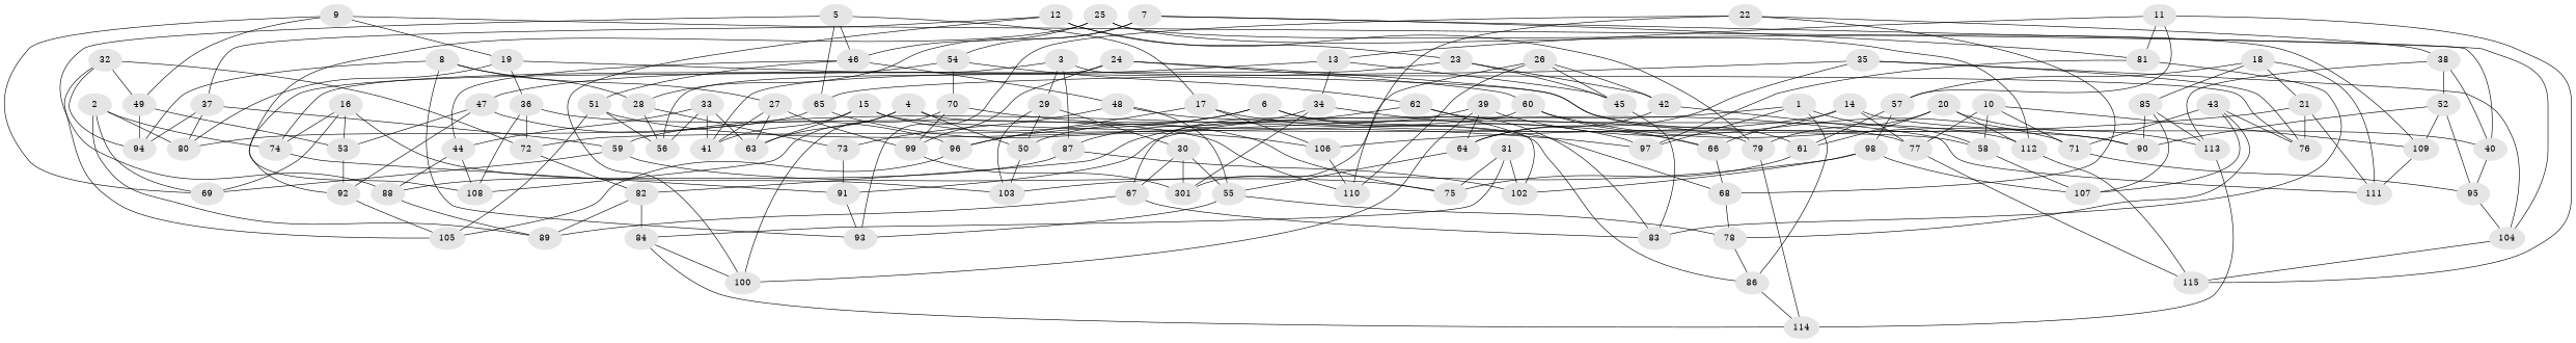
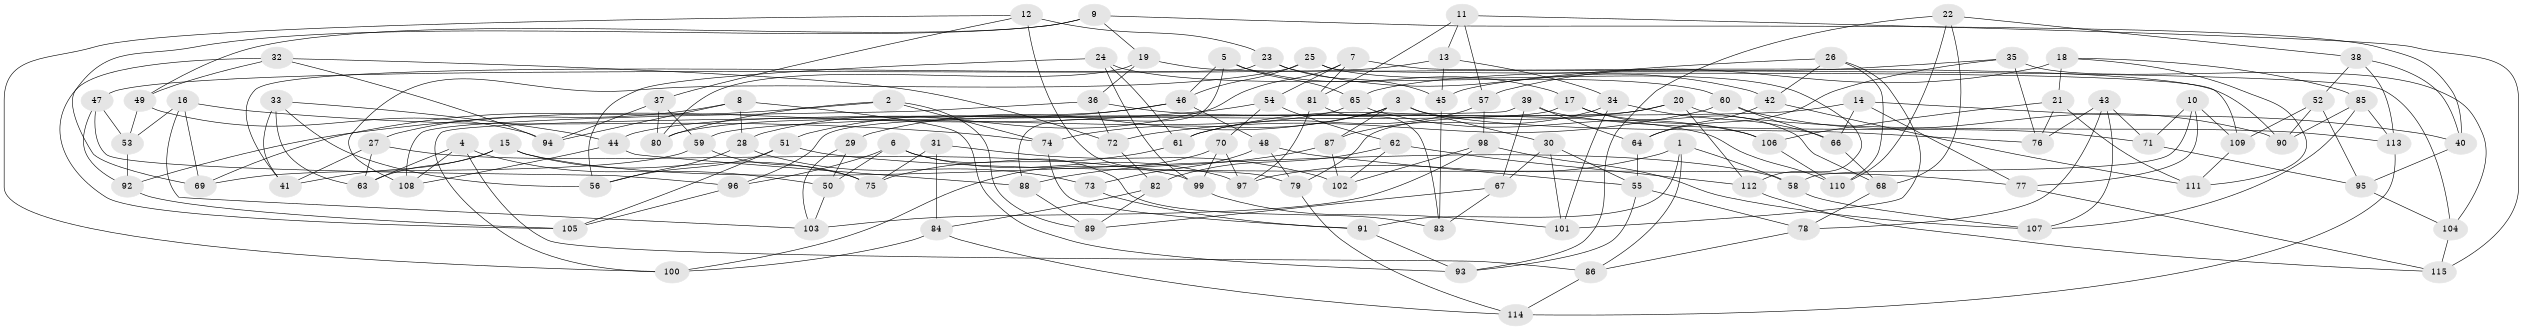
  graph {
    node [color=gray90 style=filled]
    1
    58
    86
    91
    97
    107
    114
    93
    2
    69
    74
    80
    89
    3
    29
    76
    87
    50
    103
    30
    88
    102
    4
    63
    108
    5
    17
    46
    65
    96
    68
    106
    44
    48
    51
    6
    83
    105
    7
    28
    54
    81
    104
    56
    73
    92
    62
    70
    115
    8
    27
    94
    41
    99
    9
    19
    40
    49
    36
    90
    95
    53
    10
    71
    77
    109
    111
    11
    13
    57
    34
    45
    47
    61
    98
    12
    23
    37
    79
    100
    42
    59
    66
-   101 [label=301]
+   101
    14
    75
    15
    16
    78
    110
    18
    21
    85
    113
    72
    20
    112
    22
    38
    52
    64
    24
    60
    25
    26
    55
    67
    31
    84
    32
    82
    33
    35
    39
    43
    1 -- 58
    1 -- 86
    1 -- 91
    1 -- 97
    58 -- 107
    86 -- 114
    91 -- 93
    2 -- 69
    2 -- 74
    2 -- 80
    2 -- 89
    74 -- 91
    3 -- 74
    3 -- 29
    3 -- 76
    3 -- 87
    29 -- 50
    29 -- 103
-   29 -- 30
+   3 -- 30
    87 -- 88
    87 -- 102
    50 -- 103
    30 -- 101
    30 -- 55
    30 -- 67
    88 -- 89
    4 -- 86
    4 -- 50
    4 -- 63
    4 -- 108
    5 -- 88
    5 -- 17
    5 -- 46
    5 -- 65
    17 -- 96
    17 -- 68
    17 -- 106
    46 -- 44
    46 -- 48
    46 -- 51
    65 -- 80
    65 -- 106
    96 -- 105
    68 -- 78
    106 -- 110
    44 -- 88
    44 -- 108
    48 -- 73
    48 -- 79
    48 -- 55
    51 -- 105
    51 -- 56
    51 -- 77
    6 -- 97
    6 -- 50
    6 -- 96
    6 -- 83
    7 -- 28
    7 -- 54
    7 -- 81
    7 -- 104
    28 -- 56
    28 -- 73
    54 -- 92
    54 -- 62
    54 -- 70
    81 -- 97
    81 -- 83
    104 -- 115
    73 -- 91
    92 -- 105
    62 -- 102
    62 -- 112
    62 -- 82
    70 -- 97
    70 -- 99
    70 -- 100
    8 -- 93
    8 -- 28
    8 -- 27
    8 -- 94
    27 -- 63
    27 -- 41
    27 -- 99
    99 -- 101
    9 -- 69
    9 -- 19
    9 -- 40
    9 -- 49
    19 -- 80
    19 -- 36
    19 -- 90
    40 -- 95
    49 -- 94
    49 -- 53
    36 -- 108
    36 -- 110
    36 -- 72
    95 -- 104
    53 -- 92
    10 -- 58
    10 -- 71
    10 -- 77
    10 -- 109
    71 -- 95
    77 -- 115
    109 -- 111
    11 -- 81
    11 -- 115
    11 -- 13
    11 -- 57
    13 -- 34
    13 -- 45
    13 -- 47
    57 -- 61
    57 -- 98
    34 -- 87
    34 -- 66
    34 -- 101
    45 -- 83
    47 -- 96
    47 -- 92
    47 -- 53
    61 -- 75
    98 -- 107
    98 -- 103
    98 -- 102
    12 -- 23
    12 -- 37
    12 -- 79
    12 -- 100
    23 -- 41
    23 -- 45
    23 -- 42
    37 -- 80
    37 -- 94
    37 -- 59
    79 -- 114
    42 -- 111
    42 -- 64
    59 -- 69
    59 -- 75
    66 -- 68
    14 -- 40
    14 -- 77
    14 -- 59
    14 -- 66
    15 -- 58
    15 -- 63
    15 -- 41
    15 -- 75
    16 -- 69
    16 -- 74
    16 -- 103
    16 -- 53
    78 -- 86
    18 -- 111
    18 -- 57
    18 -- 21
    18 -- 85
    21 -- 76
    21 -- 106
    21 -- 111
    85 -- 107
    85 -- 90
    85 -- 113
    113 -- 114
    72 -- 82
    20 -- 61
    20 -- 79
    20 -- 113
    20 -- 112
    112 -- 115
    22 -- 93
    22 -- 68
    22 -- 110
    22 -- 38
    38 -- 40
    38 -- 113
    38 -- 52
    52 -- 90
    52 -- 95
    52 -- 109
    64 -- 55
    24 -- 56
    24 -- 99
    24 -- 61
    24 -- 60
    60 -- 90
    60 -- 66
    60 -- 72
    25 -- 108
    25 -- 46
    25 -- 109
    25 -- 112
    26 -- 45
    26 -- 42
    26 -- 101
    26 -- 110
    55 -- 93
    55 -- 78
    67 -- 89
    67 -- 83
    31 -- 102
    31 -- 75
    31 -- 84
    84 -- 114
    84 -- 100
    32 -- 105
    32 -- 94
    32 -- 49
    32 -- 72
    82 -- 89
    82 -- 84
    33 -- 63
    33 -- 44
    33 -- 56
    33 -- 41
    35 -- 76
    35 -- 65
    35 -- 104
    35 -- 64
    39 -- 71
    39 -- 100
    39 -- 64
    39 -- 67
    43 -- 107
    43 -- 76
    43 -- 71
    43 -- 78
  }
